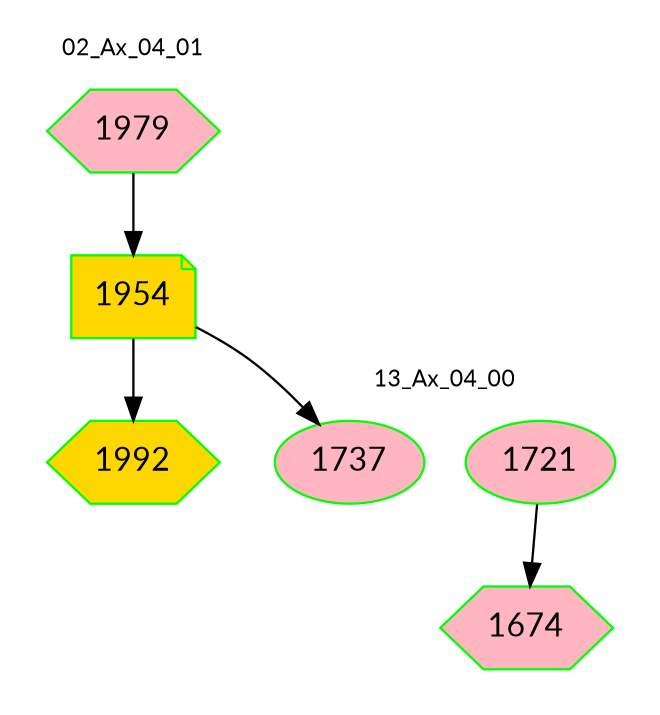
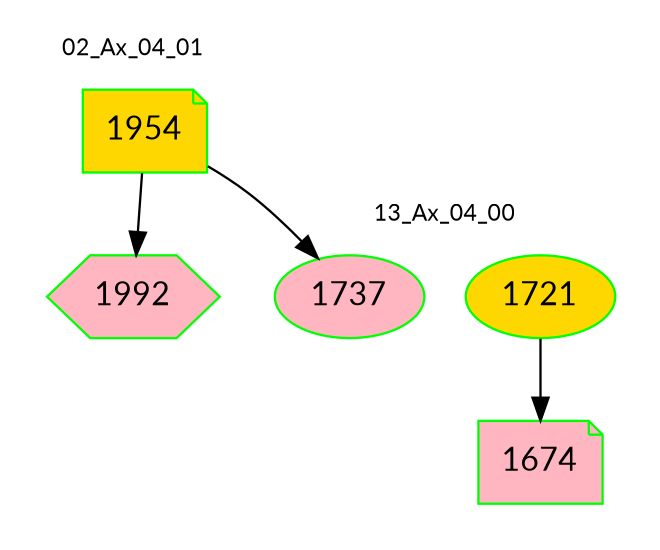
  digraph {
    fontname=Lato
    node [color=green fillcolor=lightpink fontname=Lato shape=ellipse style=filled]
    edge [color=black fontname=Lato]
-   n1 [label=1721]
-   n2 [label=1674 shape=hexagon]
+   n1 [fillcolor=gold label=1721]
+   n2 [label=1674 shape=note]
    n3 [label=1737]
-   n4 [label=1979 shape=hexagon]
    n5 [fillcolor=gold label=1954 shape=note]
-   n6 [fillcolor=gold label=1992 shape=hexagon]
+   n6 [label=1992 shape=hexagon]
    subgraph cluster_1 {
      color=white
      fontsize=10
      label="13_Ax_04_00"
      n1
      n2
      n3
    }
    subgraph cluster_2 {
      color=white
      fontsize=10
      label="02_Ax_04_01"
-     n4
      n5
      n6
    }
    n1 -> n2
-   n4 -> n5
    n5 -> n3
    n5 -> n6
  }
